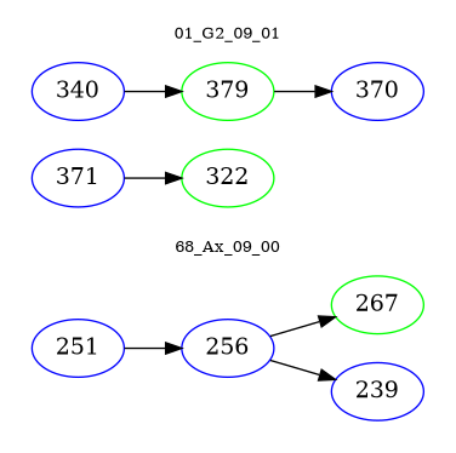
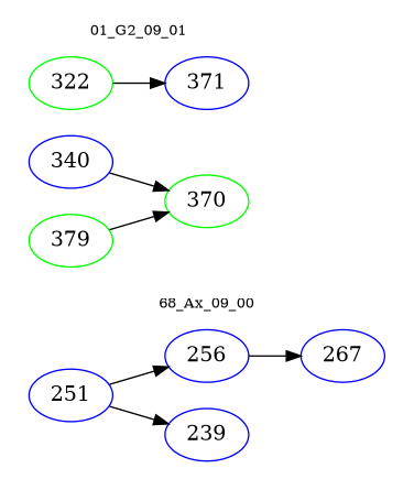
  digraph {
    rankdir=LR
    node [color=blue]
    edge [color=black]
    n1 [label=251]
    n2 [label=239]
    n3 [label=256]
-   n4 [color=green label=267]
+   n4 [label=267]
    n5 [label=340]
    n6 [label=371]
-   n7 [label=370]
+   n7 [color=green label=370]
    n8 [color=green label=322]
    n9 [color=green label=379]
    subgraph cluster_1 {
      color=white
      fontsize=10
      label="68_Ax_09_00"
      n1
      n2
      n3
      n4
    }
    subgraph cluster_2 {
      color=white
      fontsize=10
      label="01_G2_09_01"
      n5
      n6
      n7
      n8
      n9
    }
-   n3 -> n2
+   n1 -> n2
    n1 -> n3
    n3 -> n4
-   n5 -> n9
-   n6 -> n8
+   n5 -> n7
+   n8 -> n6
    n9 -> n7
  }
